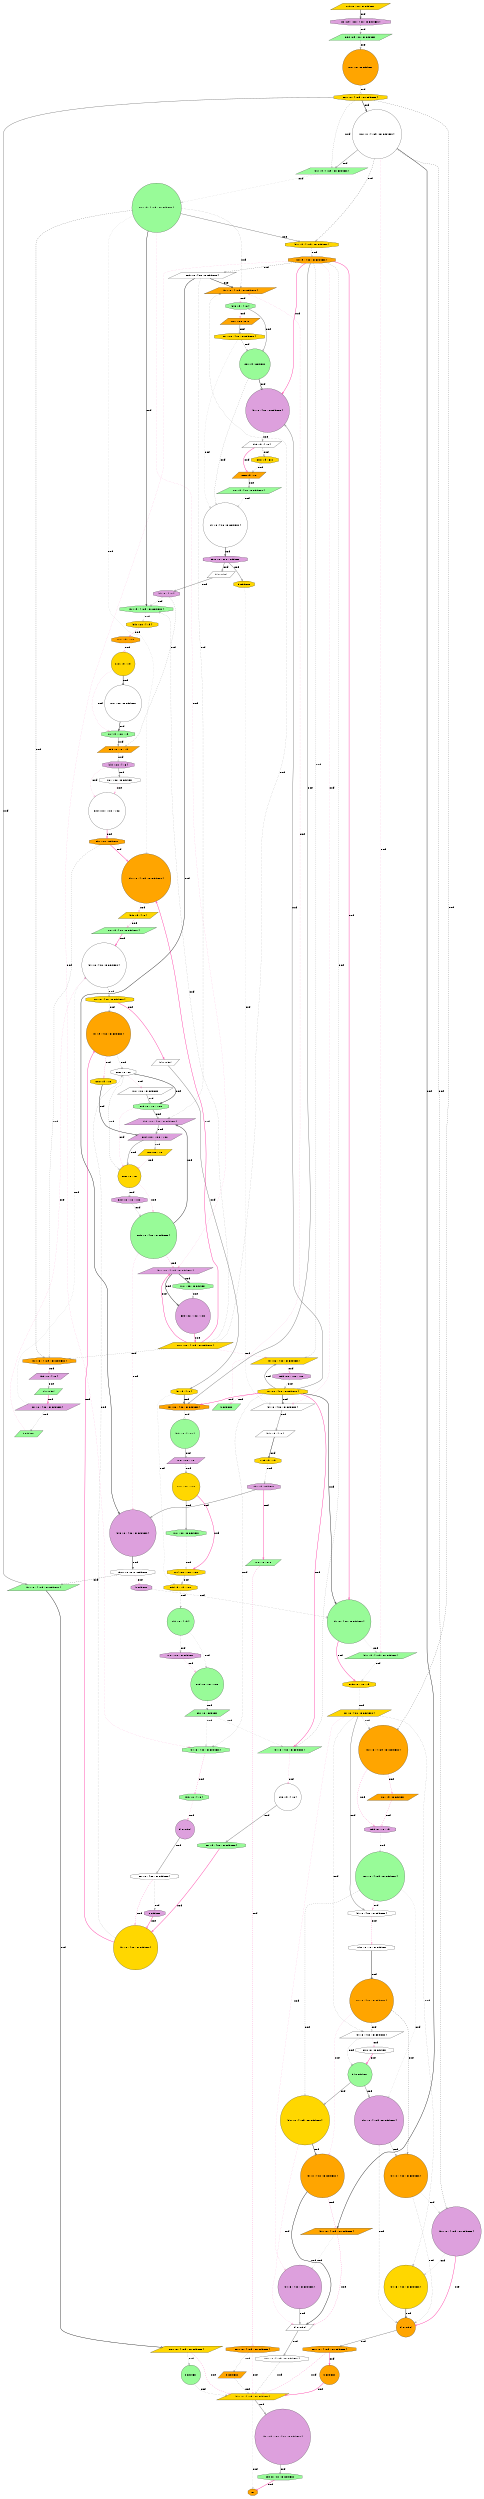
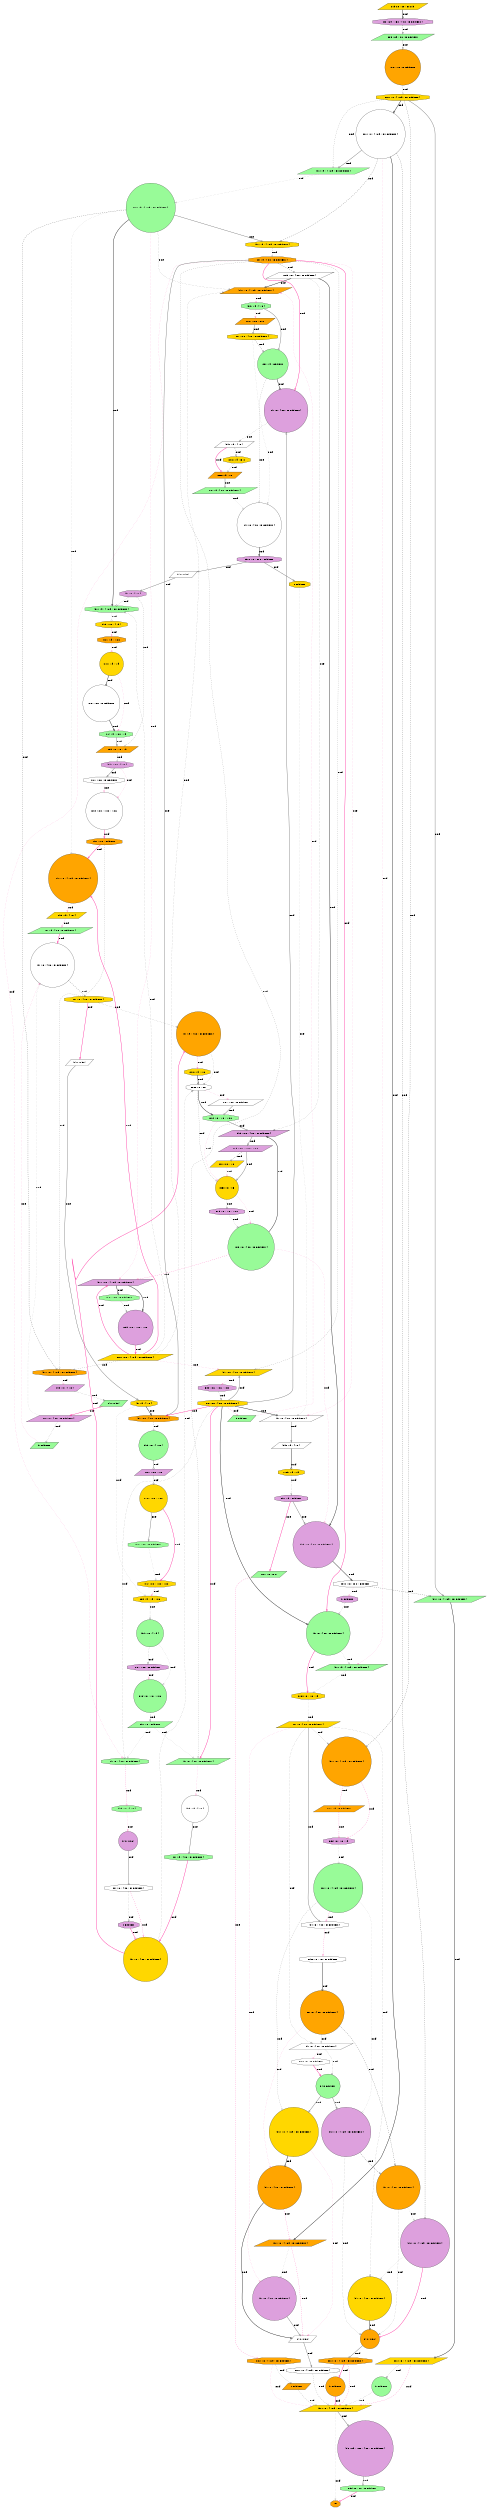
  digraph {
    fontname="DejaVu Sans"
    node [fillcolor=palegreen fontname="DejaVu Sans" shape=octagon style=filled]
    edge [arrowhead=onormal color=black fontname="DejaVu Sans" style=dotted]
-   n1 [fillcolor=gold label="sub sp , sp , # address" shape=parallelogram]
+   n1 [fillcolor=gold label="sub sp , sp , # sub" shape=parallelogram]
    n2 [fillcolor=plum label="stp x29 , x30 , [ sp , # address ]"]
    n3 [label="add x29 , sp , # address" shape=parallelogram]
    n4 [fillcolor=orange label="mov w8 , # address" shape=circle]
    n5 [fillcolor=gold label="stur x0 , [ x29 , #- address ]"]
    n6 [fillcolor=white label="stur x1 , [ x29 , #- address ]" shape=circle]
    n7 [label="ldur x9 , [ x29 , #- address ]" shape=parallelogram]
    n8 [label="ldur x8 , [ x29 , #- address ]" shape=parallelogram]
    n9 [fillcolor=orange label="ldur x8 , [ x29 , #- address ]" shape=circle]
    n10 [fillcolor=gold label="ldur x9 , [ x29 , #- address ]"]
    n11 [label="ldur x9 , [ x29 , #- address ]" shape=parallelogram]
    n12 [fillcolor=orange label="ldur x2 , [ x29 , #- address ]" shape=parallelogram]
    n13 [fillcolor=plum label="ldur x2 , [ x29 , #- address ]" shape=circle]
    n14 [label="stur x9 , [ x29 , #- address ]" shape=circle]
    n15 [fillcolor=gold label="stur x8 , [ x29 , #- address ]" shape=parallelogram]
    n16 [fillcolor=orange label="mov x9 , # address" shape=parallelogram]
    n17 [fillcolor=plum label="add x8 , x8 , x9"]
    n18 [fillcolor=orange label="str x9 , [ sp , # address ]"]
    n19 [fillcolor=gold label="subs x8 , x8 , x9"]
    n20 [fillcolor=plum label="ldr x3 , [ sp , # address ]" shape=circle]
    n21 [fillcolor=white label="bl symbol" shape=parallelogram]
    n22 [fillcolor=gold label="ldr x3 , [ sp , # address ]" shape=circle]
    n23 [fillcolor=orange label="bl symbol" shape=circle]
    n24 [fillcolor=orange label="ldur x8 , [ x29 , #- address ]" shape=parallelogram]
    n25 [label="ldur x9 , [ x29 , #- address ]"]
    n26 [fillcolor=orange label="ldur x8 , [ x29 , #- address ]" shape=circle]
    n27 [fillcolor=orange label="ldur x8 , [ x29 , #- address ]"]
    n28 [fillcolor=plum label="ldur x12 , [ x29 , #- address ]" shape=parallelogram]
    n29 [label="ldrb w9 , [ x8 ]"]
    n30 [fillcolor=gold label="ldrb w10 , [ x9 ]"]
    n31 [fillcolor=gold label="ldrb w9 , [ x8 ]" shape=parallelogram]
    n32 [fillcolor=plum label="ldrb w0 , [ x8 ]" shape=parallelogram]
    n33 [label="mov x13 , # address"]
    n34 [fillcolor=plum label="add x12 , x12 , x13" shape=circle]
    n35 [fillcolor=white label="strb w8 , [ sp , # address ]" shape=parallelogram]
    n36 [fillcolor=plum label="ldr x8 , [ sp , # address ]" shape=circle]
    n37 [fillcolor=white label="ldr x8 , [ sp , # address ]" shape=parallelogram]
    n38 [label="ldr x8 , [ sp , # address ]" shape=parallelogram]
    n39 [label="ldr x8 , [ sp , # address ]"]
    n40 [fillcolor=orange label="ldr x10 , [ sp , # address ]"]
    n41 [fillcolor=gold label="ldr x12 , [ sp , # address ]" shape=parallelogram]
    n42 [label="ldr x8 , [ sp , # address ]" shape=circle]
    n43 [fillcolor=plum label="ldrb w8 , [ sp , # address ]" shape=circle]
    n44 [fillcolor=plum label="ldrb w11 , [ sp , # address ]" shape=parallelogram]
    n45 [fillcolor=white label="ldrb w9 , [ x8 ]" shape=parallelogram]
    n46 [fillcolor=white label="ldrb w9 , [ x8 ]" shape=parallelogram]
    n47 [fillcolor=white label="ldrb w9 , [ x8 ]" shape=circle]
    n48 [label="ldrb w0 , [ x8 ]"]
    n49 [label="ldrb w8 , [ x10 ]" shape=circle]
    n50 [fillcolor=plum label="add x12 , x12 , x13"]
    n51 [fillcolor=white label="tbnz w8 , # 0 , address"]
    n52 [fillcolor=plum label="and w11 , w11 , w10" shape=parallelogram]
    n53 [fillcolor=orange label="mov w10 , # 0" shape=parallelogram]
    n54 [label="cbz w9 , address" shape=circle]
    n55 [fillcolor=white label="ldr w8 , [ sp , # address ]" shape=circle]
    n56 [fillcolor=plum label="tbnz w8 , # 0 , address"]
    n57 [fillcolor=white label="bl symbol" shape=parallelogram]
    n58 [fillcolor=gold label="b address"]
    n59 [fillcolor=plum label="ldr x8 , [ x0 ]"]
    n60 [fillcolor=orange label="add x8 , x8 , x9" shape=parallelogram]
    n61 [fillcolor=gold label="cmp w9 , # 0"]
    n62 [fillcolor=orange label="cset w9 , ne" shape=parallelogram]
    n63 [label="str w9 , [ sp , # address ]" shape=parallelogram]
    n64 [fillcolor=plum label="ldrh w10 , [ x8 ]"]
    n65 [fillcolor=orange label="mov w9 , w10"]
    n66 [fillcolor=gold label="sxtw x9 , w9" shape=circle]
    n67 [fillcolor=white label="mov x11 , # address" shape=circle]
    n68 [label="mul x9 , x11 , x9"]
    n69 [fillcolor=white label="mov w12 , # address"]
    n70 [fillcolor=white label="and w10 , w10 , w12" shape=circle]
    n71 [fillcolor=orange label="cbz w10 , address"]
    n72 [label="str w9 , [ sp , # address ]" shape=parallelogram]
    n73 [label="bl symbol" shape=parallelogram]
    n74 [fillcolor=gold label="uxtb w9 , w9"]
    n75 [fillcolor=white label="ldr w8 , [ sp , # address ]" shape=circle]
    n76 [fillcolor=gold label="str w8 , [ sp , # address ]"]
    n77 [fillcolor=orange label="ldr w9 , [ sp , # address ]" shape=circle]
    n78 [fillcolor=white label="bl symbol" shape=parallelogram]
    n79 [fillcolor=plum label="str w0 , [ sp , # address ]" shape=parallelogram]
    n80 [label="b address" shape=parallelogram]
    n81 [fillcolor=plum label="cbz w9 , address"]
    n82 [label="mov x8 , # 0" shape=parallelogram]
    n83 [fillcolor=orange label="stur x8 , [ x29 , #- address ]"]
    n84 [fillcolor=plum label="b address"]
    n85 [fillcolor=orange label="b address" shape=parallelogram]
    n86 [fillcolor=gold label="ldur x0 , [ x29 , #- address ]" shape=parallelogram]
    n87 [label="str w9 , [ sp , # address ]"]
    n88 [fillcolor=gold label="ldr w8 , [ sp , # address ]" shape=circle]
    n89 [fillcolor=white label="cset w8 , eq"]
    n90 [fillcolor=gold label="cmp w9 , w8"]
    n91 [fillcolor=white label="mov w10 , # address" shape=parallelogram]
    n92 [label="and w8 , w8 , w10"]
    n93 [fillcolor=gold label="cset w8 , ne" shape=circle]
    n94 [fillcolor=plum label="bl symbol" shape=circle]
    n95 [fillcolor=white label="str w0 , [ sp , # address ]"]
    n96 [fillcolor=plum label="b address"]
    n97 [fillcolor=gold label="ldr x9 , [ x0 ]"]
    n98 [fillcolor=gold label="add x9 , x9 , x10"]
    n99 [label="ldrh w8 , [ x9 ]" shape=circle]
    n100 [fillcolor=plum label="mov w10 , w8" shape=parallelogram]
    n101 [fillcolor=gold label="sxtw x10 , w10" shape=circle]
    n102 [label="mov x11 , # address"]
    n103 [fillcolor=gold label="mul x10 , x11 , x10"]
    n104 [fillcolor=plum label="mov w12 , # address"]
    n105 [label="and w8 , w8 , w12" shape=circle]
    n106 [label="cbz w8 , address" shape=parallelogram]
    n107 [label="b address" shape=circle]
    n108 [fillcolor=plum label="ldp x29 , x30 , [ sp , # address ]" shape=circle]
    n109 [fillcolor=orange label=ret]
    n110 [label="add sp , sp , # address"]
    n111 [fillcolor=gold label="str w10 , [ sp , # address ]"]
    n112 [fillcolor=plum label="and w8 , w8 , w10"]
    n113 [label="strb w8 , [ sp , # address ]" shape=circle]
    n114 [fillcolor=gold label="tst w11 , w8" shape=parallelogram]
    n115 [fillcolor=gold label="stur x12 , [ x29 , #- address ]" shape=parallelogram]
    n116 [fillcolor=gold label="str x12 , [ sp , # address ]"]
    n117 [label="b address" shape=parallelogram]
    n118 [fillcolor=gold label="str x8 , [ sp , # address ]" shape=parallelogram]
    n119 [fillcolor=white label="ldr x8 , [ sp , # address ]"]
    n120 [fillcolor=white label="ldr x8 , [ sp , # address ]" shape=parallelogram]
    n121 [fillcolor=white label="subs x8 , x8 , # address"]
    n122 [fillcolor=white label="cmp x8 , # address"]
    n123 [label="b.hs address" shape=circle]
    n124 [label="stur x8 , [ x29 , #- address ]" shape=circle]
    n125 [fillcolor=gold label="ldur x0 , [ x29 , #- address ]" shape=circle]
    n126 [fillcolor=plum label="ldur x0 , [ x29 , #- address ]" shape=circle]
    n127 [fillcolor=orange label="ldr x1 , [ sp , # address ]" shape=circle]
    n128 [fillcolor=orange label="ldr x1 , [ sp , # address ]" shape=circle]
    n129 [fillcolor=orange label="str x8 , [ sp , # address ]" shape=circle]
    n130 [fillcolor=white label="stur x0 , [ x29 , #- address ]"]
    n131 [fillcolor=orange label="stur x0 , [ x29 , #- address ]"]
    n132 [fillcolor=orange label="b address" shape=circle]
    n1 -> n2 [label=CFG style=bold]
    n2 -> n3 [label=CFG style=dashed]
    n3 -> n4 [label=CFG style=dashed]
    n4 -> n5 [arrowhead=odot color=gray40 label=CFG style=dashed]
    n5 -> n6 [label=CFG style=bold]
    n5 -> n7 [arrowhead=odot color=gray40 label=DFG style=dashed]
    n5 -> n8 [color=gray40 label=DFG style=bold]
    n5 -> n9 [arrowhead=odot label=DFG style=dashed]
    n6 -> n7 [arrowhead=odot color=gray40 label=CFG style=bold]
    n6 -> n10 [label=DFG style=dashed]
    n6 -> n11 [arrowhead=odot color=deeppink label=DFG]
    n6 -> n12 [label=DFG style=bold]
    n6 -> n13 [arrowhead=odot label=DFG style=dashed]
    n7 -> n14 [color=gray40 label=DFG]
    n8 -> n15 [arrowhead=odot label=DFG style=bold]
    n9 -> n16 [color=deeppink label=CFG style=dashed]
    n9 -> n17 [color=deeppink label=DFG style=dashed]
    n10 -> n18 [arrowhead=odot color=gray40 label=DFG style=dashed]
    n11 -> n19 [color=gray40 label=DFG]
    n12 -> n20 [arrowhead=odot color=gray40 label=CFG]
    n12 -> n21 [arrowhead=odot color=deeppink label=DFG style=dashed]
    n13 -> n22 [color=gray40 label=CFG]
    n13 -> n23 [arrowhead=odot color=deeppink label=DFG style=bold]
    n14 -> n10 [arrowhead=odot color=gray40 label=CFG style=bold]
    n14 -> n24 [arrowhead=odot label=DFG]
    n14 -> n25 [label=DFG style=bold]
    n14 -> n26 [arrowhead=odot color=gray40 label=DFG]
    n14 -> n27 [arrowhead=odot label=DFG style=dashed]
    n14 -> n28 [color=deeppink label=DFG]
    n15 -> n86 [color=deeppink label=DFG style=dashed]
    n15 -> n107 [label=CFG]
    n16 -> n17 [arrowhead=odot color=deeppink label=CFG style=dashed]
    n17 -> n124 [arrowhead=odot color=gray40 label=DFG]
    n18 -> n35 [arrowhead=odot label=CFG style=dashed]
    n18 -> n36 [color=deeppink label=DFG style=bold]
    n18 -> n37 [arrowhead=odot color=deeppink label=DFG]
    n18 -> n38 [color=gray40 label=DFG style=dashed]
    n18 -> n39 [color=deeppink label=DFG]
    n18 -> n40 [color=gray40 label=DFG style=bold]
    n18 -> n41 [color=gray40 label=DFG style=dashed]
    n18 -> n42 [color=deeppink label=DFG style=bold]
    n19 -> n118 [arrowhead=odot color=gray40 label=DFG]
    n20 -> n21 [color=gray40 label=DFG style=bold]
    n21 -> n130 [color=gray40 label=DFG style=bold]
    n22 -> n23 [arrowhead=odot label=DFG style=bold]
    n23 -> n131 [arrowhead=odot color=gray40 label=DFG style=bold]
    n24 -> n29 [arrowhead=odot color=deeppink label=DFG]
    n25 -> n30 [arrowhead=odot color=gray40 label=DFG]
    n26 -> n31 [color=deeppink label=DFG]
    n27 -> n32 [arrowhead=odot color=deeppink label=DFG]
    n28 -> n33 [label=DFG style=bold]
    n28 -> n34 [label=DFG style=bold]
    n29 -> n53 [color=deeppink label=CFG]
    n29 -> n54 [arrowhead=odot color=gray40 label=DFG style=bold]
    n30 -> n65 [color=deeppink label=DFG style=dashed]
    n31 -> n72 [color=deeppink label=DFG style=dashed]
    n32 -> n73 [label=DFG]
    n33 -> n34 [label=CFG]
    n34 -> n115 [color=deeppink label=DFG style=bold]
    n35 -> n24 [arrowhead=odot label=CFG style=bold]
    n35 -> n43 [label=DFG style=bold]
    n35 -> n44 [label=DFG]
    n36 -> n45 [label=DFG]
    n37 -> n46 [color=gray40 label=DFG style=bold]
    n38 -> n47 [arrowhead=odot color=deeppink label=DFG]
    n39 -> n48 [arrowhead=odot color=deeppink label=DFG style=dashed]
    n40 -> n49 [arrowhead=odot color=gray40 label=DFG style=dashed]
    n41 -> n50 [color=deeppink label=DFG]
    n42 -> n11 [color=gray40 label=CFG]
    n42 -> n19 [color=deeppink label=DFG style=bold]
    n43 -> n51 [label=DFG style=bold]
    n44 -> n52 [color=gray40 label=DFG style=bold]
    n45 -> n61 [label=CFG style=dashed]
    n45 -> n62 [arrowhead=odot color=deeppink label=DFG style=bold]
    n46 -> n74 [arrowhead=odot label=DFG style=bold]
    n47 -> n87 [color=gray40 label=DFG style=bold]
    n48 -> n94 [color=deeppink label=DFG]
    n49 -> n100 [arrowhead=odot color=gray40 label=DFG style=bold]
    n50 -> n116 [label=DFG]
    n51 -> n8 [arrowhead=odot label=CFG style=dashed]
    n51 -> n84 [arrowhead=odot color=deeppink label=CFG]
    n52 -> n93 [color=gray40 label=DFG style=bold]
    n52 -> n114 [arrowhead=odot label=CFG style=dashed]
    n53 -> n111 [arrowhead=odot color=gray40 label=CFG style=bold]
    n54 -> n36 [arrowhead=odot label=CFG style=bold]
    n54 -> n55 [arrowhead=odot color=gray40 label=CFG style=dashed]
    n55 -> n56 [label=DFG style=bold]
    n56 -> n57 [color=gray40 label=CFG style=bold]
    n56 -> n58 [color=gray40 label=CFG style=bold]
    n57 -> n59 [color=gray40 label=DFG style=bold]
    n58 -> n37 [arrowhead=odot color=gray40 label=CFG]
    n59 -> n25 [arrowhead=odot label=CFG]
    n59 -> n60 [color=gray40 label=DFG style=dashed]
    n60 -> n64 [arrowhead=odot color=gray40 label=DFG style=dashed]
    n61 -> n62 [arrowhead=odot label=CFG]
    n62 -> n63 [arrowhead=odot color=gray40 label=DFG style=bold]
    n63 -> n55 [arrowhead=odot color=gray40 label=DFG]
    n64 -> n69 [color=gray40 label=CFG style=bold]
    n64 -> n70 [arrowhead=odot color=deeppink label=DFG]
    n65 -> n66 [arrowhead=odot color=deeppink label=DFG]
    n66 -> n67 [arrowhead=odot label=CFG style=bold]
    n66 -> n68 [color=deeppink label=DFG]
    n67 -> n68 [label=CFG style=bold]
    n68 -> n60 [color=gray40 label=DFG style=bold]
    n69 -> n70 [color=deeppink label=CFG]
    n70 -> n71 [color=deeppink label=DFG style=bold]
    n71 -> n26 [color=deeppink label=CFG style=bold]
    n71 -> n27 [color=gray40 label=CFG style=dashed]
    n72 -> n75 [color=deeppink label=DFG style=bold]
    n73 -> n79 [color=deeppink label=DFG style=bold]
    n74 -> n81 [label=DFG]
    n75 -> n76 [arrowhead=odot label=DFG style=dashed]
    n76 -> n77 [arrowhead=odot label=DFG]
    n76 -> n78 [color=deeppink label=CFG style=bold]
    n77 -> n89 [arrowhead=odot label=DFG]
    n77 -> n90 [color=deeppink label=CFG style=dashed]
    n78 -> n97 [color=gray40 label=DFG style=bold]
    n79 -> n75 [arrowhead=odot color=gray40 label=DFG]
    n79 -> n80 [arrowhead=odot label=CFG]
    n80 -> n75 [arrowhead=odot color=deeppink label=CFG]
    n81 -> n43 [color=gray40 label=CFG style=bold]
    n81 -> n82 [color=deeppink label=CFG style=bold]
    n82 -> n83 [arrowhead=odot color=deeppink label=CFG style=dashed]
    n83 -> n85 [arrowhead=odot label=CFG]
    n83 -> n86 [arrowhead=odot color=deeppink label=DFG]
    n84 -> n42 [arrowhead=odot label=CFG]
    n85 -> n86 [arrowhead=odot color=gray40 label=CFG style=dashed]
    n86 -> n108 [color=gray40 label=CFG style=bold]
    n86 -> n109 [color=gray40 label=DFG]
    n87 -> n88 [color=deeppink label=DFG style=bold]
    n88 -> n77 [arrowhead=odot color=deeppink label=CFG style=bold]
    n88 -> n89 [label=DFG]
    n89 -> n91 [arrowhead=odot color=deeppink label=CFG]
    n89 -> n92 [label=DFG style=bold]
    n89 -> n93 [color=gray40 label=DFG style=dashed]
-   n90 -> n52 [arrowhead=odot label=CFG style=bold]
+   n90 -> n89 [arrowhead=odot label=CFG style=bold]
    n91 -> n92 [arrowhead=odot color=gray40 label=CFG style=bold]
    n92 -> n44 [arrowhead=odot color=gray40 label=CFG style=bold]
    n92 -> n93 [arrowhead=odot color=deeppink label=DFG]
    n93 -> n112 [arrowhead=odot label=DFG]
    n93 -> n113 [color=deeppink label=DFG]
    n94 -> n95 [arrowhead=odot color=gray40 label=DFG style=bold]
    n95 -> n88 [color=deeppink label=DFG style=dashed]
    n95 -> n96 [label=CFG]
    n96 -> n88 [arrowhead=odot color=deeppink label=CFG style=bold]
    n97 -> n40 [label=CFG style=bold]
    n97 -> n98 [arrowhead=odot color=gray40 label=DFG]
    n98 -> n99 [label=DFG]
    n99 -> n104 [label=CFG]
    n99 -> n105 [color=gray40 label=DFG]
    n100 -> n101 [arrowhead=odot label=DFG style=dashed]
    n101 -> n102 [color=gray40 label=CFG style=bold]
    n101 -> n103 [color=deeppink label=DFG style=bold]
    n102 -> n103 [color=gray40 label=CFG]
-   n103 -> n98 [label=DFG style=dashed]
+   n103 -> n98 [color=deeppink label=DFG style=dashed]
    n104 -> n105 [color=deeppink label=CFG]
    n105 -> n106 [label=DFG]
    n106 -> n38 [color=gray40 label=CFG]
    n106 -> n39 [color=gray40 label=CFG]
    n107 -> n86 [arrowhead=odot label=CFG]
    n108 -> n110 [arrowhead=odot color=gray40 label=CFG style=bold]
    n110 -> n109 [arrowhead=odot color=deeppink label=CFG style=bold]
    n111 -> n54 [arrowhead=odot label=CFG style=dashed]
    n111 -> n55 [color=gray40 label=DFG]
    n112 -> n113 [arrowhead=odot label=DFG]
    n113 -> n28 [arrowhead=odot color=deeppink label=CFG style=dashed]
    n113 -> n43 [arrowhead=odot color=deeppink label=DFG]
    n113 -> n44 [label=DFG style=bold]
    n114 -> n93 [arrowhead=odot color=deeppink label=CFG]
    n115 -> n24 [arrowhead=odot label=DFG]
    n115 -> n25 [arrowhead=odot label=DFG]
    n115 -> n26 [color=deeppink label=DFG style=bold]
    n115 -> n27 [color=gray40 label=DFG style=dashed]
    n115 -> n28 [color=deeppink label=DFG style=bold]
    n115 -> n41 [arrowhead=odot color=deeppink label=CFG]
    n116 -> n36 [color=gray40 label=DFG style=bold]
    n116 -> n37 [arrowhead=odot label=DFG style=bold]
    n116 -> n38 [color=deeppink label=DFG style=bold]
    n116 -> n39 [arrowhead=odot label=DFG]
    n116 -> n40 [color=deeppink label=DFG style=bold]
    n116 -> n41 [color=gray40 label=DFG style=bold]
    n116 -> n42 [label=DFG style=bold]
    n116 -> n117 [arrowhead=odot color=deeppink label=CFG style=dashed]
    n117 -> n24 [color=deeppink label=CFG]
    n118 -> n9 [label=CFG]
    n118 -> n20 [arrowhead=odot color=deeppink label=DFG]
    n118 -> n22 [label=DFG]
    n118 -> n119 [color=gray40 label=DFG style=bold]
    n118 -> n120 [label=DFG]
    n119 -> n121 [color=deeppink label=DFG style=dashed]
    n120 -> n122 [arrowhead=odot color=deeppink label=CFG]
    n120 -> n123 [arrowhead=odot label=DFG]
    n121 -> n129 [arrowhead=odot label=DFG style=bold]
    n122 -> n123 [color=deeppink label=CFG style=bold]
    n123 -> n125 [color=gray40 label=CFG style=bold]
    n123 -> n126 [color=gray40 label=CFG style=bold]
    n124 -> n119 [color=deeppink label=CFG style=dashed]
    n124 -> n125 [arrowhead=odot color=gray40 label=DFG style=dashed]
    n124 -> n126 [arrowhead=odot color=gray40 label=DFG]
    n125 -> n21 [color=deeppink label=DFG]
    n125 -> n127 [arrowhead=odot label=CFG style=bold]
    n126 -> n23 [label=DFG]
    n126 -> n128 [label=CFG style=dashed]
    n127 -> n12 [arrowhead=odot color=deeppink label=CFG style=dashed]
    n127 -> n21 [label=DFG style=bold]
    n128 -> n13 [color=gray40 label=CFG]
    n128 -> n23 [label=DFG]
    n129 -> n120 [color=gray40 label=CFG style=dashed]
    n129 -> n127 [arrowhead=odot color=deeppink label=DFG]
    n129 -> n128 [label=DFG style=dashed]
    n130 -> n86 [color=gray40 label=DFG style=dashed]
    n131 -> n86 [arrowhead=odot color=deeppink label=DFG style=dashed]
    n131 -> n132 [color=deeppink label=CFG style=bold]
    n132 -> n86 [arrowhead=odot color=deeppink label=CFG style=bold]
  }
